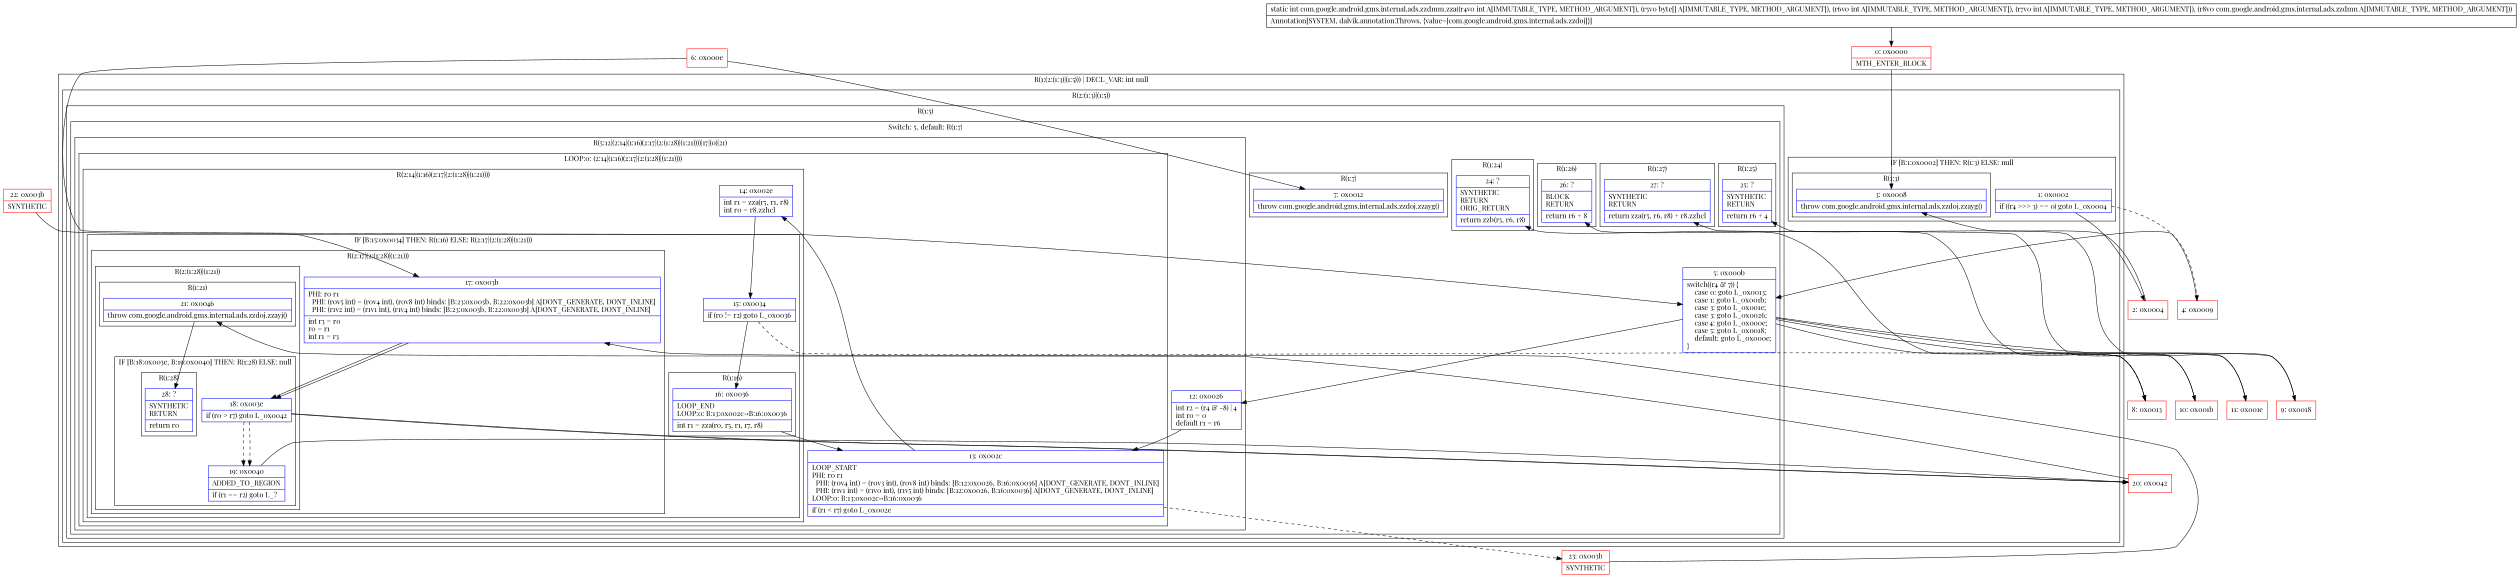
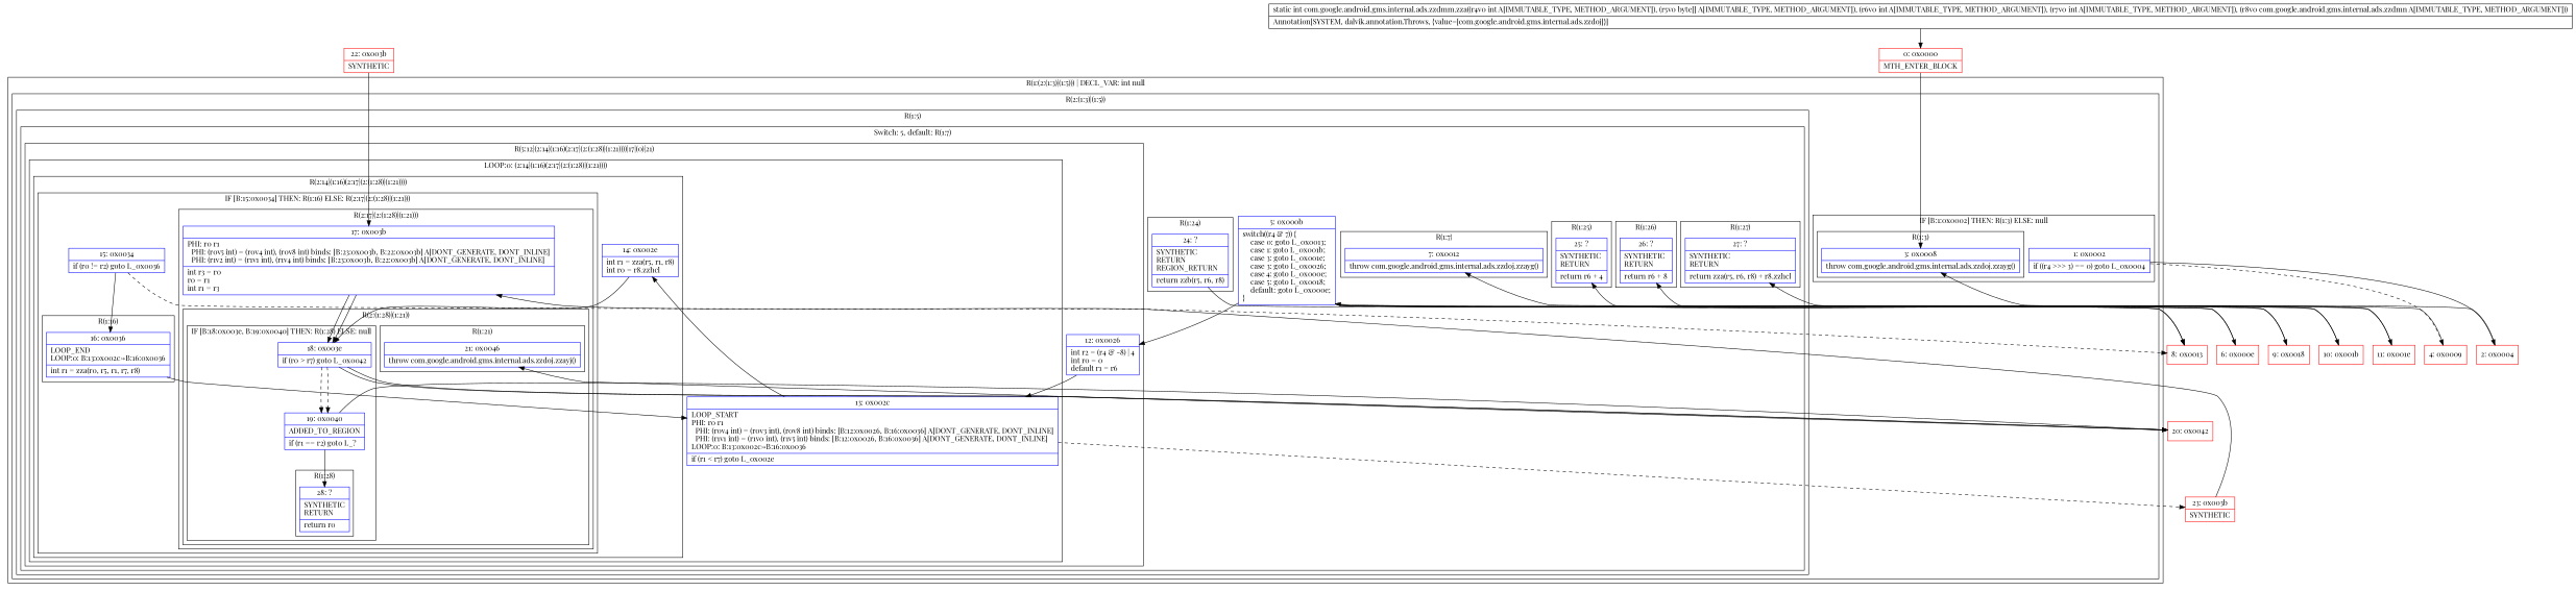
  digraph {
    fontname="Playfair Display"
    node [color=blue fontname="Playfair Display" shape=record]
    edge [fontname="Playfair Display"]
    n1 [label="{3\:\ 0x0008|throw com.google.android.gms.internal.ads.zzdoj.zzayg()\l}"]
    n2 [label="{1\:\ 0x0002|if ((r4 \>\>\> 3) == 0) goto L_0x0004\l}"]
-   n3 [label="{24\:\ ?|SYNTHETIC\lRETURN\lORIG_RETURN\l|return zzb(r5, r6, r8)\l}"]
-   n4 [label="{26\:\ ?|BLOCK\lRETURN\l|return r6 + 8\l}"]
+   n3 [label="{24\:\ ?|SYNTHETIC\lRETURN\lREGION_RETURN\l|return zzb(r5, r6, r8)\l}"]
+   n4 [label="{26\:\ ?|SYNTHETIC\lRETURN\l|return r6 + 8\l}"]
    n5 [label="{27\:\ ?|SYNTHETIC\lRETURN\l|return zza(r5, r6, r8) + r8.zzhcl\l}"]
    n6 [label="{16\:\ 0x0036|LOOP_END\lLOOP:0: B:13:0x002c\-\>B:16:0x0036\l|int r1 = zza(r0, r5, r1, r7, r8)\l}"]
    n7 [label="{28\:\ ?|SYNTHETIC\lRETURN\l|return r0\l}"]
    n8 [label="{18\:\ 0x003e|if (r0 \> r7) goto L_0x0042\l}"]
    n9 [label="{19\:\ 0x0040|ADDED_TO_REGION\l|if (r1 == r2) goto L_?\l}"]
    n10 [label="{21\:\ 0x0046|throw com.google.android.gms.internal.ads.zzdoj.zzayj()\l}"]
    n11 [label="{17\:\ 0x003b|PHI: r0 r1 \l  PHI: (r0v5 int) = (r0v4 int), (r0v8 int) binds: [B:23:0x003b, B:22:0x003b] A[DONT_GENERATE, DONT_INLINE]\l  PHI: (r1v2 int) = (r1v1 int), (r1v4 int) binds: [B:23:0x003b, B:22:0x003b] A[DONT_GENERATE, DONT_INLINE]\l|int r3 = r0\lr0 = r1\lint r1 = r3\l}"]
    n12 [label="{15\:\ 0x0034|if (r0 != r2) goto L_0x0036\l}"]
    n13 [label="{14\:\ 0x002e|int r1 = zza(r5, r1, r8)\lint r0 = r8.zzhcl\l}"]
    n14 [label="{13\:\ 0x002c|LOOP_START\lPHI: r0 r1 \l  PHI: (r0v4 int) = (r0v3 int), (r0v8 int) binds: [B:12:0x0026, B:16:0x0036] A[DONT_GENERATE, DONT_INLINE]\l  PHI: (r1v1 int) = (r1v0 int), (r1v5 int) binds: [B:12:0x0026, B:16:0x0036] A[DONT_GENERATE, DONT_INLINE]\lLOOP:0: B:13:0x002c\-\>B:16:0x0036\l|if (r1 \< r7) goto L_0x002e\l}"]
    n15 [label="{12\:\ 0x0026|int r2 = (r4 & \-8) \| 4\lint r0 = 0\ldefault r1 = r6\l}"]
    n16 [label="{25\:\ ?|SYNTHETIC\lRETURN\l|return r6 + 4\l}"]
    n17 [label="{7\:\ 0x0012|throw com.google.android.gms.internal.ads.zzdoj.zzayg()\l}"]
    n18 [label="{5\:\ 0x000b|switch((r4 & 7)) \{\l    case 0: goto L_0x0013;\l    case 1: goto L_0x001b;\l    case 3: goto L_0x001e;\l    case 3: goto L_0x0026;\l    case 4: goto L_0x000e;\l    case 5: goto L_0x0018;\l    default: goto L_0x000e;\l\}\l}"]
    n19 [color=red label="{2\:\ 0x0004}"]
    n20 [color=red label="{4\:\ 0x0009}"]
    n21 [color=red label="{20\:\ 0x0042}"]
    n22 [color=red label="{8\:\ 0x0013}"]
    n23 [color=red label="{23\:\ 0x003b|SYNTHETIC\l}"]
    n24 [color=red label="{6\:\ 0x000e}"]
    n25 [color=red label="{9\:\ 0x0018}"]
    n26 [color=red label="{10\:\ 0x001b}"]
    n27 [color=red label="{11\:\ 0x001e}"]
    n28 [color=red label="{22\:\ 0x003b|SYNTHETIC\l}"]
    n29 [color=red label="{0\:\ 0x0000|MTH_ENTER_BLOCK\l}"]
    n30 [label="{static int com.google.android.gms.internal.ads.zzdmm.zza((r4v0 int A[IMMUTABLE_TYPE, METHOD_ARGUMENT]), (r5v0 byte[] A[IMMUTABLE_TYPE, METHOD_ARGUMENT]), (r6v0 int A[IMMUTABLE_TYPE, METHOD_ARGUMENT]), (r7v0 int A[IMMUTABLE_TYPE, METHOD_ARGUMENT]), (r8v0 com.google.android.gms.internal.ads.zzdmn A[IMMUTABLE_TYPE, METHOD_ARGUMENT]))  | Annotation[SYSTEM, dalvik.annotation.Throws, \{value=[com.google.android.gms.internal.ads.zzdoj]\}]\l}" color=""]
    subgraph cluster_1 {
      label="R(1:(2:(1:3)|(1:5))) | DECL_VAR: int null\l"
      subgraph cluster_2 {
        label="R(2:(1:3)|(1:5))"
        subgraph cluster_3 {
          label="IF [B:1:0x0002] THEN: R(1:3) ELSE: null"
          n2
          subgraph cluster_4 {
            label="R(1:3)"
            n1
          }
        }
        subgraph cluster_5 {
          label="R(1:5)"
          subgraph cluster_6 {
            label="Switch: 5, default: R(1:7)"
            n18
            subgraph cluster_7 {
              label="R(1:24)"
              n3
            }
            subgraph cluster_8 {
              label="R(1:26)"
              n4
            }
            subgraph cluster_9 {
              label="R(1:27)"
              n5
            }
            subgraph cluster_10 {
              label="R(5:12|(2:14|(1:16)(2:17|(2:(1:28)|(1:21))))|17|(0)|21)"
              n15
              subgraph cluster_11 {
                label="LOOP:0: (2:14|(1:16)(2:17|(2:(1:28)|(1:21))))"
                n14
                subgraph cluster_12 {
                  label="R(2:14|(1:16)(2:17|(2:(1:28)|(1:21))))"
                  n13
                  subgraph cluster_13 {
                    label="IF [B:15:0x0034] THEN: R(1:16) ELSE: R(2:17|(2:(1:28)|(1:21)))"
                    n12
                    subgraph cluster_14 {
                      label="R(1:16)"
                      n6
                    }
                    subgraph cluster_15 {
                      label="R(2:17|(2:(1:28)|(1:21)))"
                      n11
                      subgraph cluster_16 {
                        label="R(2:(1:28)|(1:21))"
                        subgraph cluster_17 {
                          label="IF [B:18:0x003e, B:19:0x0040] THEN: R(1:28) ELSE: null"
                          n8
                          n9
                          subgraph cluster_18 {
                            label="R(1:28)"
                            n7
                          }
                        }
                        subgraph cluster_19 {
                          label="R(1:21)"
                          n10
                        }
                      }
                    }
                  }
                }
              }
              subgraph cluster_20 {
                label="IF [B:18:0x003e] THEN: R(0) ELSE: null"
                subgraph cluster_21 {
                  label="R(0)"
                }
              }
            }
            subgraph cluster_22 {
              label="R(1:25)"
              n16
            }
            subgraph cluster_23 {
              label="R(1:7)"
              n17
            }
          }
        }
      }
    }
    n2 -> n19
    n2 -> n20 [style=dashed]
    n6 -> n14
    n8 -> n9 [style=dashed]
    n8 -> n9 [style=dashed]
    n8 -> n21
    n8 -> n21
-   n10 -> n7
+   n9 -> n7
    n9 -> n21 [style=solid]
    n11 -> n8
    n11 -> n8
    n12 -> n6
    n12 -> n22 [style=dashed]
-   n13 -> n12
+   n13 -> n8
    n14 -> n13
    n14 -> n23 [style=dashed]
    n15 -> n14
    n18 -> n15
    n18 -> n22
-   n24 -> n18
+   n18 -> n24
    n18 -> n25
    n18 -> n26
    n18 -> n27
    n19 -> n1
    n20 -> n18
    n21 -> n10
-   n22 -> n3
+   n3 -> n22
    n23 -> n11
    n24 -> n17
    n25 -> n16
    n26 -> n4
    n27 -> n5
    n28 -> n11
    n29 -> n1
    n30 -> n29
  }
